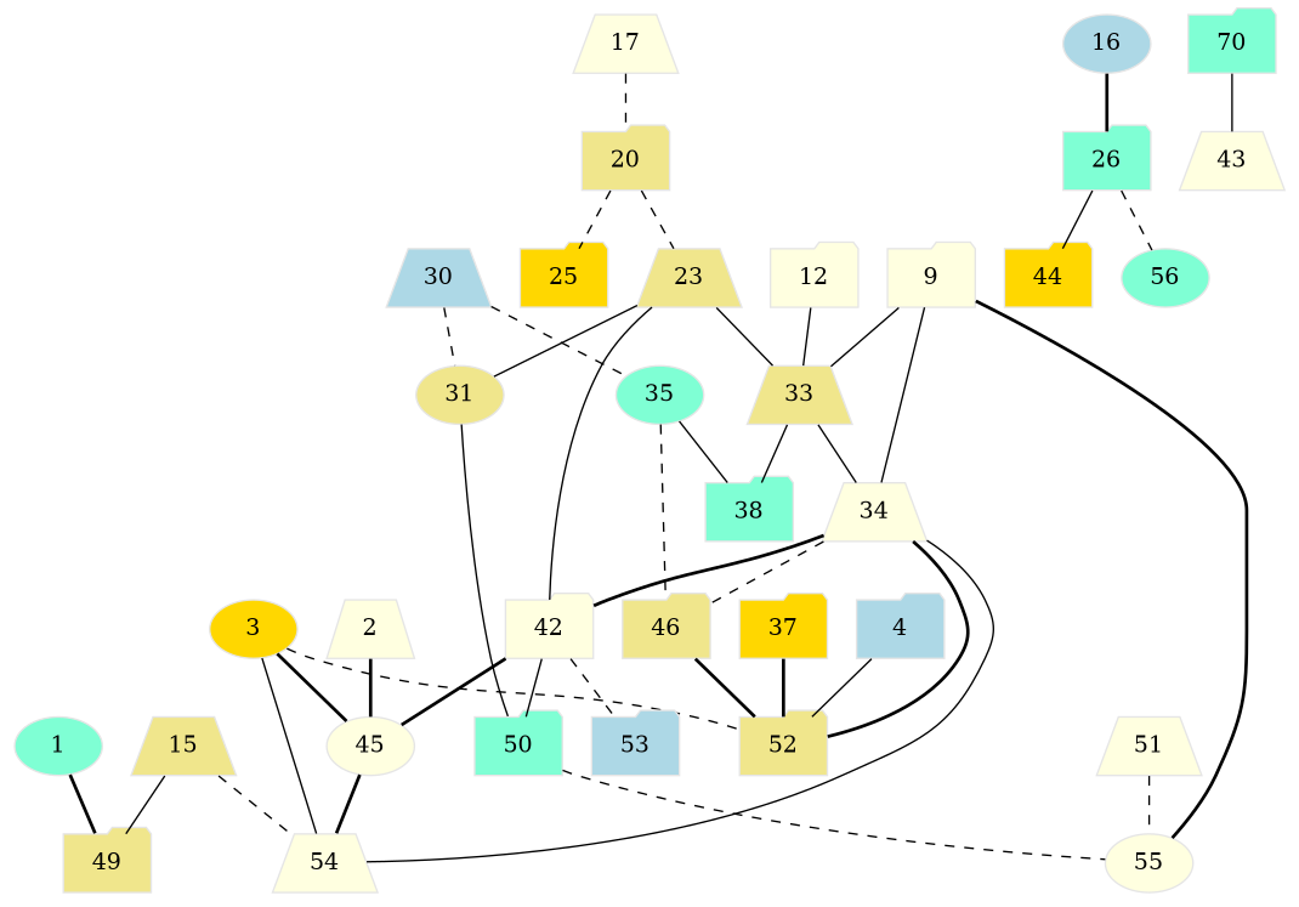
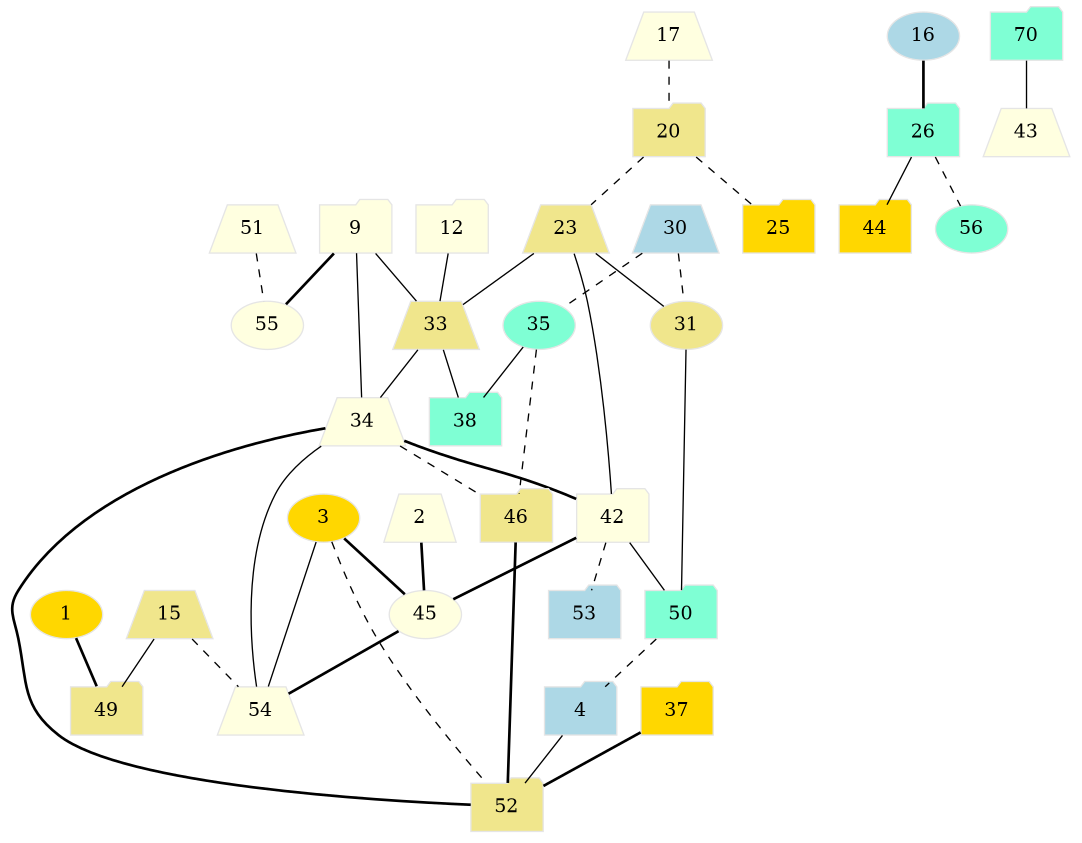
  graph {
    node [color=gray90 fillcolor=lightyellow shape=folder style=filled]
    edge [style=solid weight=1.0]
-   1 [fillcolor=aquamarine shape=ellipse]
+   1 [fillcolor=gold shape=ellipse]
    49 [fillcolor=khaki]
    2 [shape=trapezium]
    45 [shape=ellipse]
    54 [shape=trapezium]
    3 [fillcolor=gold shape=ellipse]
    52 [fillcolor=khaki]
    4 [fillcolor=lightblue]
    33 [fillcolor=khaki shape=trapezium]
    9
    34 [shape=trapezium]
    55 [shape=ellipse]
    38 [fillcolor=aquamarine]
    42
    46 [fillcolor=khaki]
    12
    15 [fillcolor=khaki shape=trapezium]
    16 [fillcolor=lightblue shape=ellipse]
    26 [fillcolor=aquamarine]
    44 [fillcolor=gold]
    56 [fillcolor=aquamarine shape=ellipse]
    17 [shape=trapezium]
    20 [fillcolor=khaki]
    23 [fillcolor=khaki shape=trapezium]
    25 [fillcolor=gold]
    31 [fillcolor=khaki shape=ellipse]
    50 [fillcolor=aquamarine]
    53 [fillcolor=lightblue]
    30 [fillcolor=lightblue shape=trapezium]
    35 [fillcolor=aquamarine shape=ellipse]
    37 [fillcolor=gold]
    n32 [fillcolor=aquamarine label=70]
    43 [shape=trapezium]
    51 [shape=trapezium]
    1 -- 49 [style=bold]
    2 -- 45 [style=bold]
    45 -- 54 [style=bold]
    3 -- 45 [style=bold]
    3 -- 54
    3 -- 52 [style=dashed]
    4 -- 52
    33 -- 34
    33 -- 38
    9 -- 33
    9 -- 34
    9 -- 55 [style=bold]
    34 -- 54
    34 -- 52 [style=bold]
    34 -- 42 [style=bold weight=2.0]
    34 -- 46 [style=dashed]
    42 -- 45 [style=bold]
    42 -- 50
    42 -- 53 [style=dashed]
    46 -- 52 [style=bold]
    12 -- 33
    15 -- 49
    15 -- 54 [style=dashed]
    16 -- 26 [style=bold]
    26 -- 44
    26 -- 56 [style=dashed]
    17 -- 20 [style=dashed]
    20 -- 23 [style=dashed]
    20 -- 25 [style=dashed]
    23 -- 33 [weight=2.0]
    23 -- 42
    23 -- 31
    31 -- 50
-   50 -- 55 [style=dashed]
+   50 -- 4 [style=dashed]
    30 -- 31 [style=dashed]
    30 -- 35 [style=dashed]
    35 -- 38
    35 -- 46 [style=dashed]
    37 -- 52 [style=bold]
    n32 -- 43
    51 -- 55 [style=dashed]
  }
